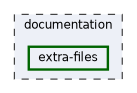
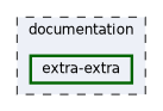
  digraph {
    compound=true
-   n1 [color=darkgreen fillcolor="#edf0f7" fontname=Helvetica fontsize=10 height=0.2 label="extra-files" shape=box style="filled,bold" width=0.4]
+   n1 [color=darkgreen fillcolor="#edf0f7" fontname=Helvetica fontsize=10 height=0.2 label="extra-extra" shape=box style="filled,bold" width=0.4]
    subgraph cluster_1 {
      bgcolor="#edf0f7"
      fontname=Helvetica
      fontsize=10
      label=documentation
      pencolor=grey25
      style="filled,dashed"
      n1
    }
  }
